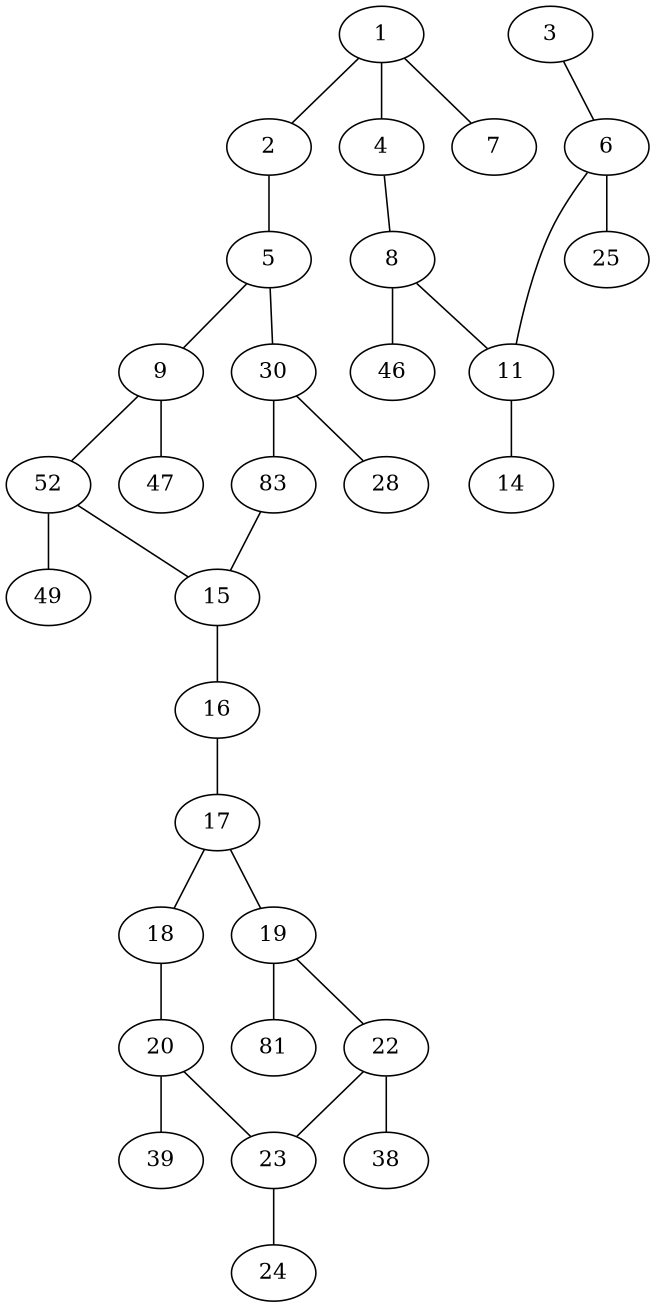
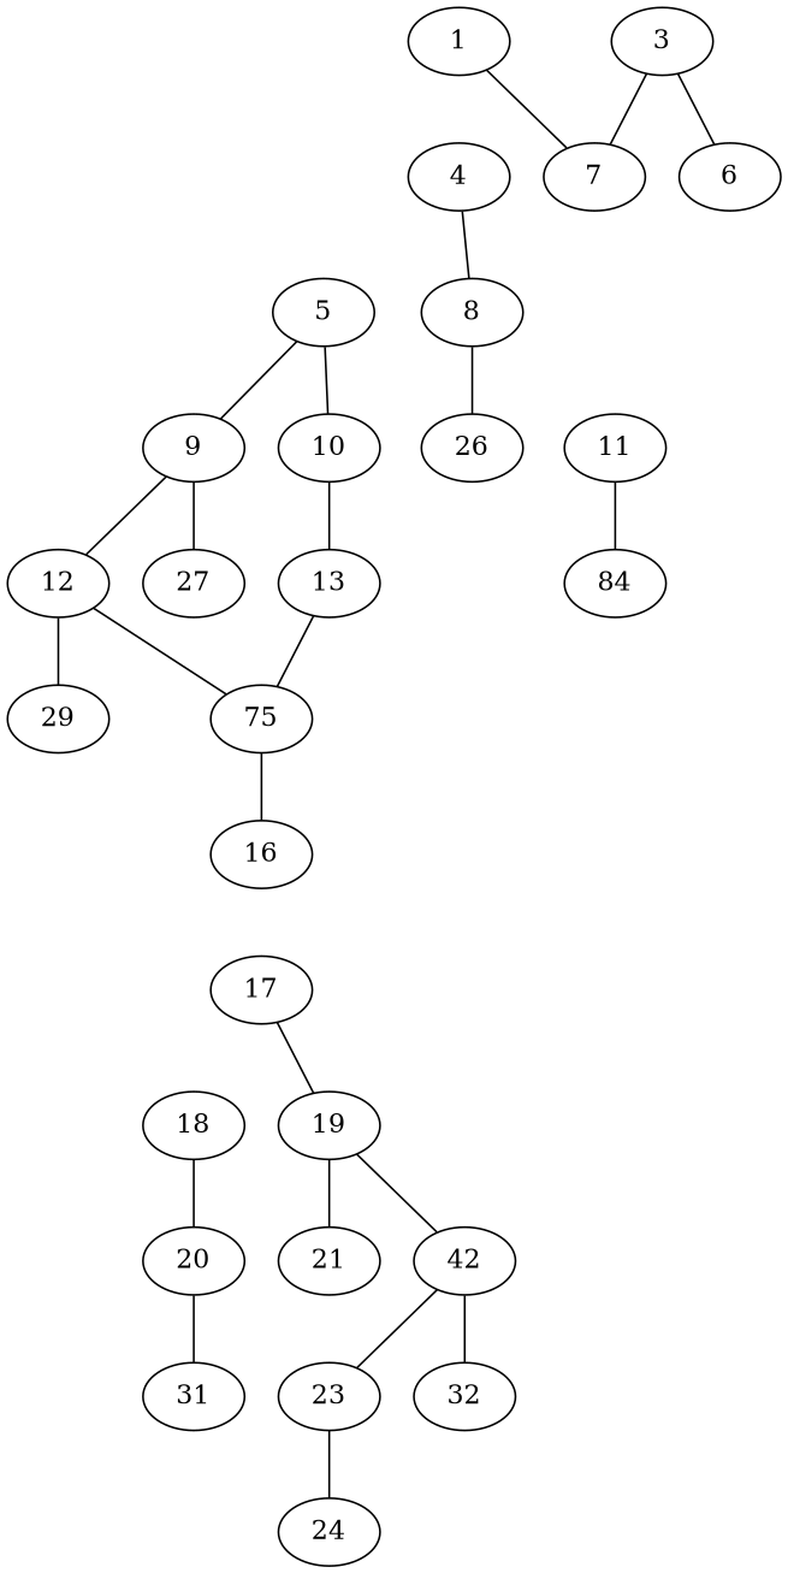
  graph {
    node [chem=C]
    edge [valence=1]
-   2 [chem=O]
    1
    4 [chem=N]
    7 [chem=Cl]
    5
    3
    6
    8
    9
-   10 [label=30]
+   10
    11
-   25 [chem=H]
-   26 [chem=H label=46]
-   12 [label=52]
-   27 [chem=H label=47]
-   13 [label=83]
-   28 [chem=H]
-   14 [chem=Cl]
-   15
-   29 [chem=H label=49]
+   26 [chem=H]
+   12
+   27 [chem=H]
+   13
+   14 [chem=Cl label=84]
+   15 [label=75]
+   29 [chem=H]
    16 [chem=O]
    17
    18
    19 [chem=N]
    20
-   21 [chem=Cl label=81]
-   22
+   21 [chem=Cl]
+   22 [label=42]
    23
-   31 [chem=H label=39]
-   32 [chem=H label=38]
+   31 [chem=H]
+   32 [chem=H]
    24 [chem=Cl]
-   2 -- 5
-   1 -- 2
-   1 -- 4 [valence=2]
    1 -- 7
    4 -- 8
    5 -- 9
    5 -- 10 [valence=2]
+   3 -- 7
    3 -- 6 [valence=2]
-   6 -- 11
-   6 -- 25
-   8 -- 11 [valence=2]
    8 -- 26
    9 -- 12 [valence=2]
    9 -- 27
    10 -- 13
-   10 -- 28
    11 -- 14
    12 -- 15
    12 -- 29
    13 -- 15 [valence=2]
    15 -- 16
-   16 -- 17
-   17 -- 18
    17 -- 19 [valence=2]
    18 -- 20 [valence=2]
    19 -- 21
    19 -- 22
-   20 -- 23
    20 -- 31
    22 -- 23 [valence=2]
    22 -- 32
    23 -- 24
  }
